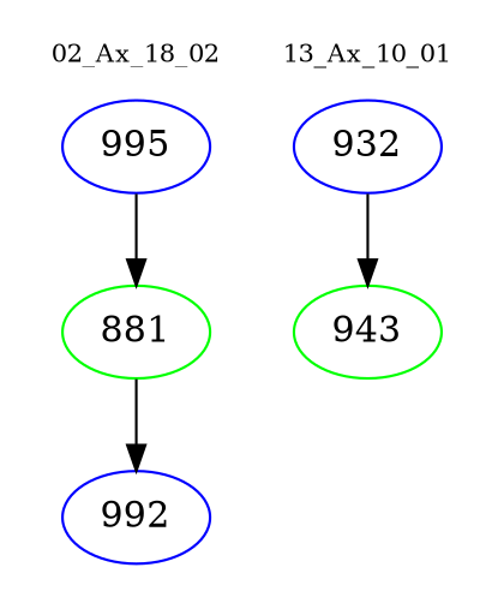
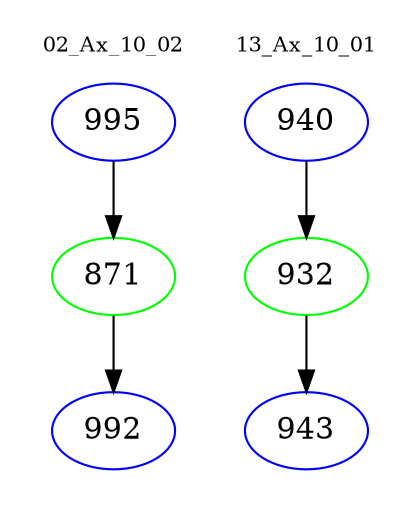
  digraph {
    node [color=blue]
    edge [color=black]
    n1 [label=995]
-   n2 [color=green label=881]
+   n2 [color=green label=871]
    n3 [label=992]
-   n5 [label=932]
-   n6 [color=green label=943]
+   n4 [label=940]
+   n5 [color=green label=932]
+   n6 [label=943]
    subgraph cluster_1 {
      color=white
      fontsize=10
-     label="02_Ax_18_02"
+     label="02_Ax_10_02"
      n1
      n2
      n3
    }
    subgraph cluster_2 {
      color=white
      fontsize=10
      label="13_Ax_10_01"
+     n4
      n5
      n6
    }
    n1 -> n2
    n2 -> n3
+   n4 -> n5
    n5 -> n6
  }
